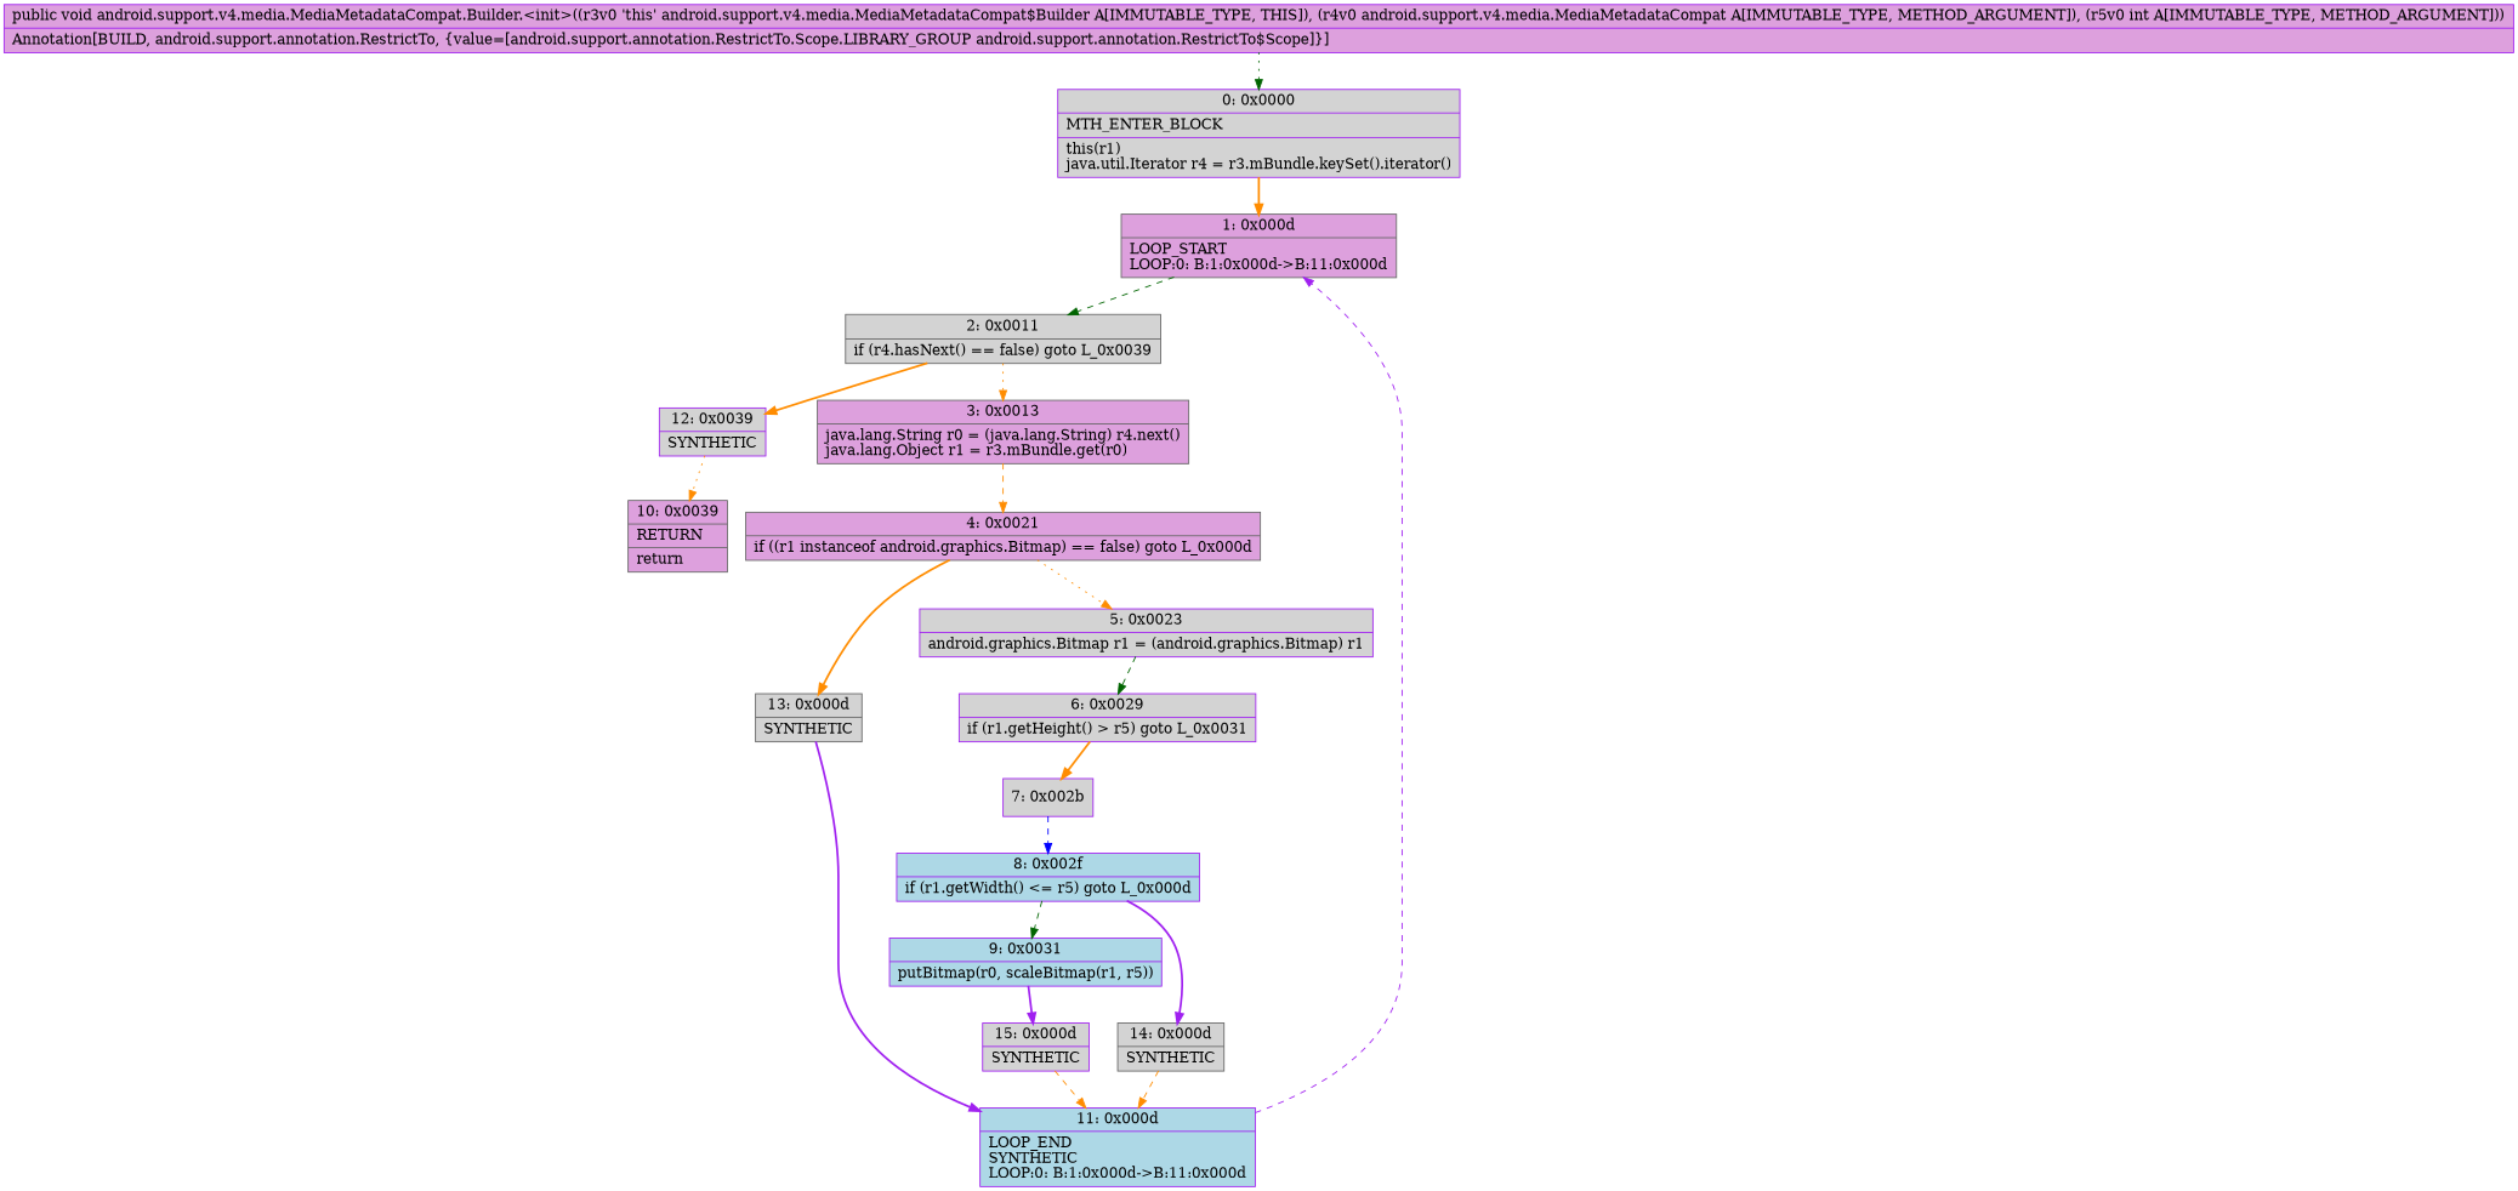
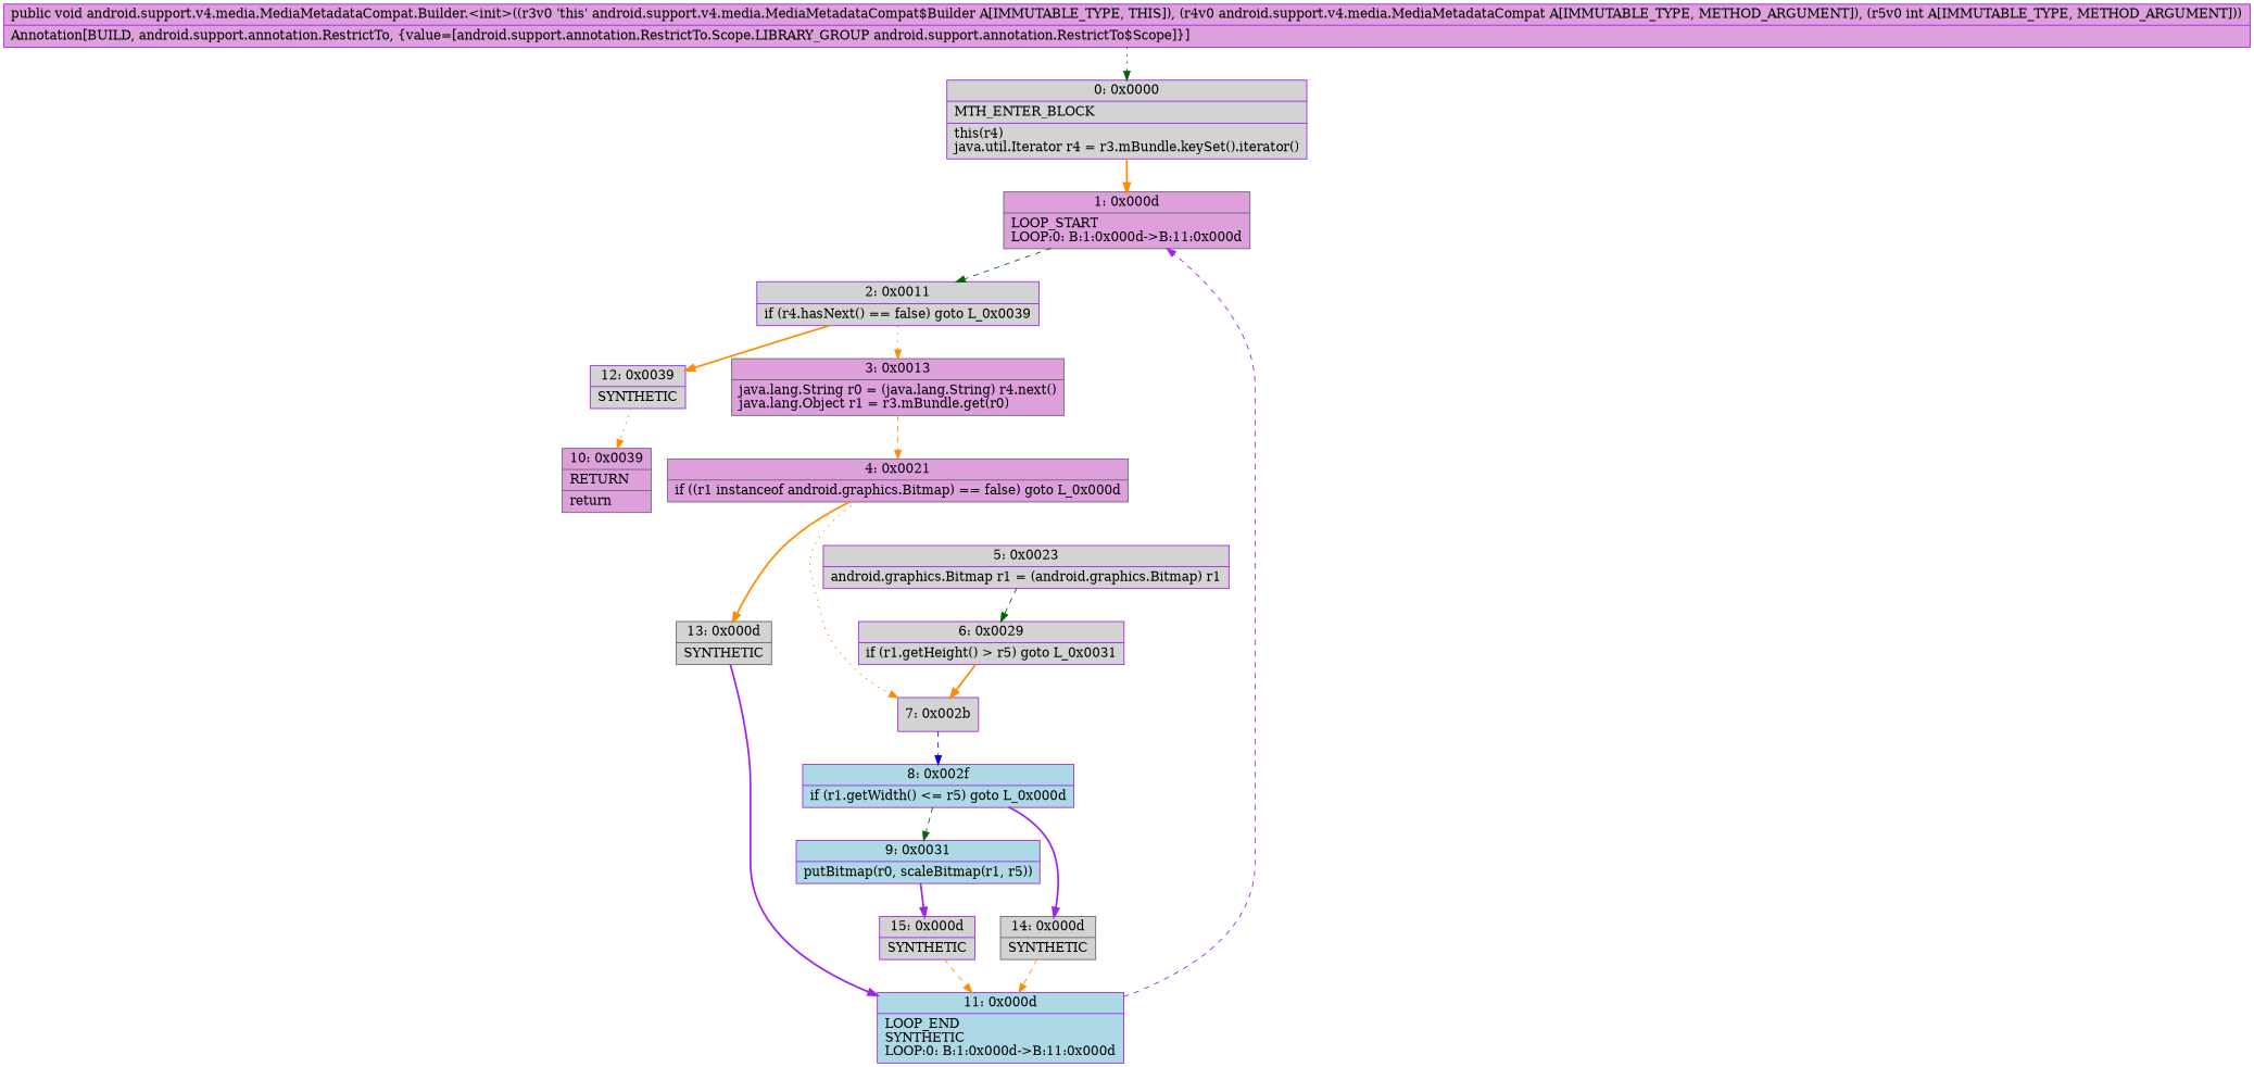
  digraph {
    node [color=purple fillcolor=lightgrey shape=record style=filled]
    edge [color=darkorange style=dashed]
-   n1 [label="{0\:\ 0x0000|MTH_ENTER_BLOCK\l|this(r1)\ljava.util.Iterator r4 = r3.mBundle.keySet().iterator()\l}"]
+   n1 [label="{0\:\ 0x0000|MTH_ENTER_BLOCK\l|this(r4)\ljava.util.Iterator r4 = r3.mBundle.keySet().iterator()\l}"]
    n2 [color=gray40 fillcolor=plum label="{1\:\ 0x000d|LOOP_START\lLOOP:0: B:1:0x000d\-\>B:11:0x000d\l}"]
-   n3 [color=gray40 label="{2\:\ 0x0011|if (r4.hasNext() == false) goto L_0x0039\l}"]
+   n3 [label="{2\:\ 0x0011|if (r4.hasNext() == false) goto L_0x0039\l}"]
    n4 [color=gray40 fillcolor=plum label="{3\:\ 0x0013|java.lang.String r0 = (java.lang.String) r4.next()\ljava.lang.Object r1 = r3.mBundle.get(r0)\l}"]
    n5 [label="{12\:\ 0x0039|SYNTHETIC\l}"]
    n6 [color=gray40 fillcolor=plum label="{4\:\ 0x0021|if ((r1 instanceof android.graphics.Bitmap) == false) goto L_0x000d\l}"]
    n7 [color=gray40 fillcolor=plum label="{10\:\ 0x0039|RETURN\l|return\l}"]
    n8 [label="{5\:\ 0x0023|android.graphics.Bitmap r1 = (android.graphics.Bitmap) r1\l}"]
    n9 [color=gray40 label="{13\:\ 0x000d|SYNTHETIC\l}"]
    n10 [label="{6\:\ 0x0029|if (r1.getHeight() \> r5) goto L_0x0031\l}"]
    n11 [fillcolor=lightblue label="{11\:\ 0x000d|LOOP_END\lSYNTHETIC\lLOOP:0: B:1:0x000d\-\>B:11:0x000d\l}"]
    n12 [label="{7\:\ 0x002b}"]
    n13 [fillcolor=lightblue label="{8\:\ 0x002f|if (r1.getWidth() \<= r5) goto L_0x000d\l}"]
    n14 [fillcolor=lightblue label="{9\:\ 0x0031|putBitmap(r0, scaleBitmap(r1, r5))\l}"]
    n15 [label="{15\:\ 0x000d|SYNTHETIC\l}"]
    n16 [color=gray40 label="{14\:\ 0x000d|SYNTHETIC\l}"]
    n17 [fillcolor=plum label="{public void android.support.v4.media.MediaMetadataCompat.Builder.\<init\>((r3v0 'this' android.support.v4.media.MediaMetadataCompat$Builder A[IMMUTABLE_TYPE, THIS]), (r4v0 android.support.v4.media.MediaMetadataCompat A[IMMUTABLE_TYPE, METHOD_ARGUMENT]), (r5v0 int A[IMMUTABLE_TYPE, METHOD_ARGUMENT]))  | Annotation[BUILD, android.support.annotation.RestrictTo, \{value=[android.support.annotation.RestrictTo.Scope.LIBRARY_GROUP android.support.annotation.RestrictTo$Scope]\}]\l}"]
    n1 -> n2 [style=bold]
    n2 -> n3 [color=darkgreen]
    n3 -> n4 [style=dotted]
    n3 -> n5 [style=bold]
    n4 -> n6
    n5 -> n7 [style=dotted]
-   n6 -> n8 [style=dotted]
+   n6 -> n12 [style=dotted]
    n6 -> n9 [style=bold]
    n8 -> n10 [color=darkgreen]
    n9 -> n11 [color=purple style=bold]
    n10 -> n12 [style=bold]
    n11 -> n2 [color=purple]
    n12 -> n13 [color=blue]
    n13 -> n14 [color=darkgreen]
    n13 -> n16 [color=purple style=bold]
    n14 -> n15 [color=purple style=bold]
    n15 -> n11
    n16 -> n11
    n17 -> n1 [color=darkgreen style=dotted]
  }
